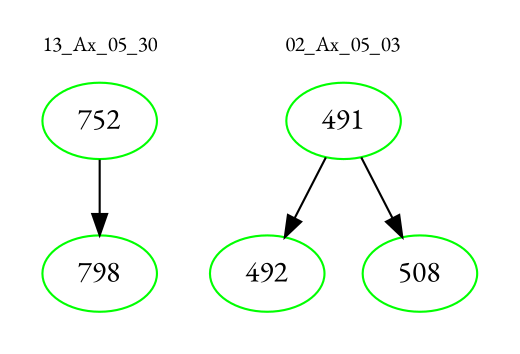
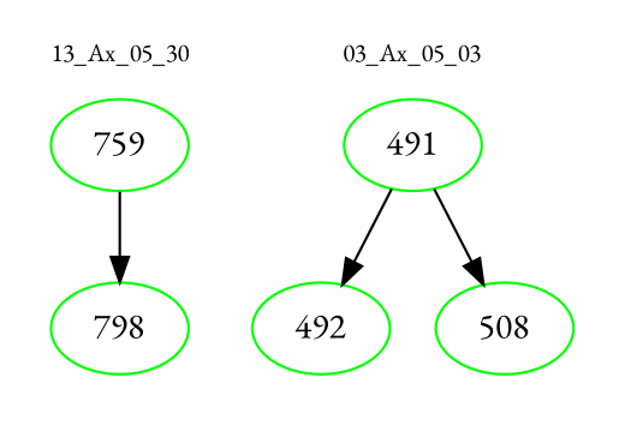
  digraph {
    fontname="EB Garamond"
    node [color=green fontname="EB Garamond"]
    edge [color=black fontname="EB Garamond"]
-   n1 [label=752]
+   n1 [label=759]
    n2 [label=798]
    n3 [label=491]
    n4 [label=492]
    n5 [label=508]
    subgraph cluster_1 {
      color=white
      fontsize=10
      label="13_Ax_05_30"
      n1
      n2
    }
    subgraph cluster_2 {
      color=white
      fontsize=10
-     label="02_Ax_05_03"
+     label="03_Ax_05_03"
      n3
      n4
      n5
    }
    n1 -> n2
    n3 -> n4
    n3 -> n5
  }
